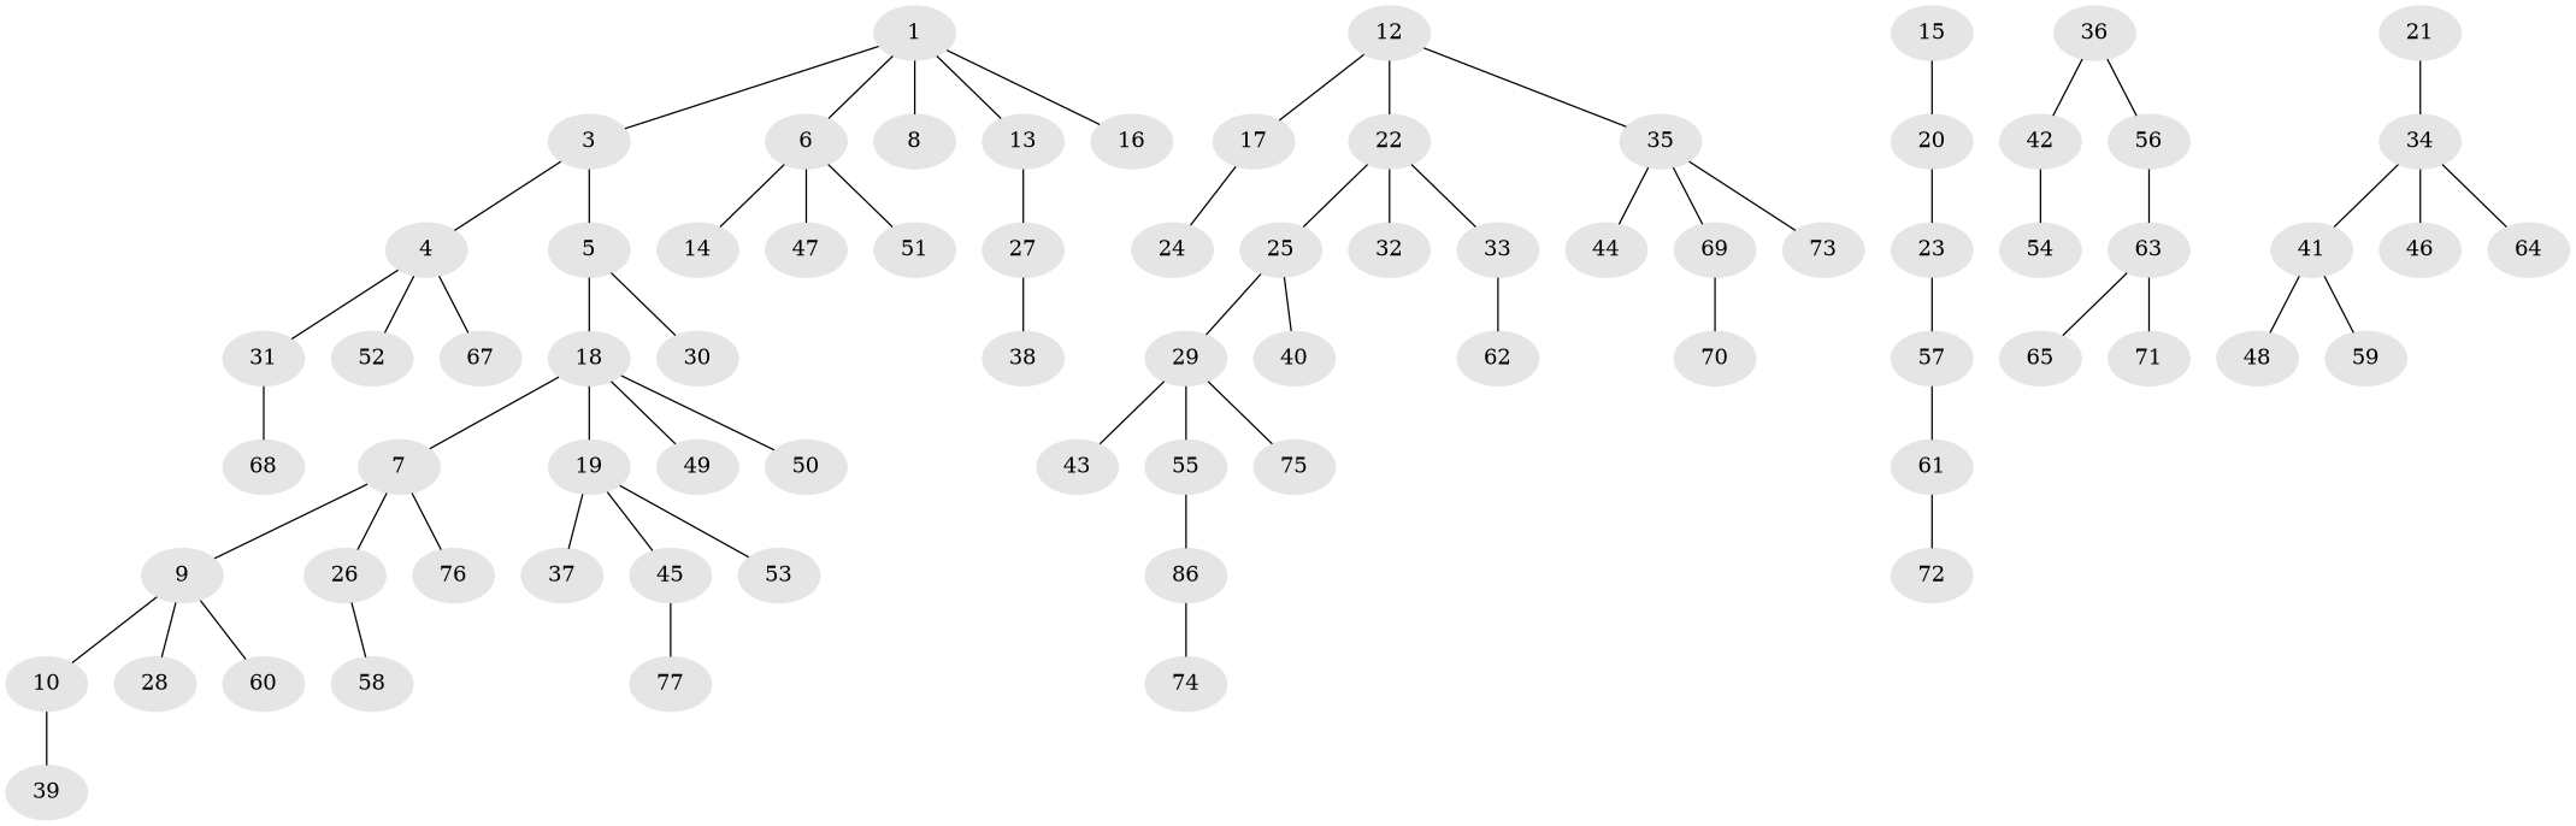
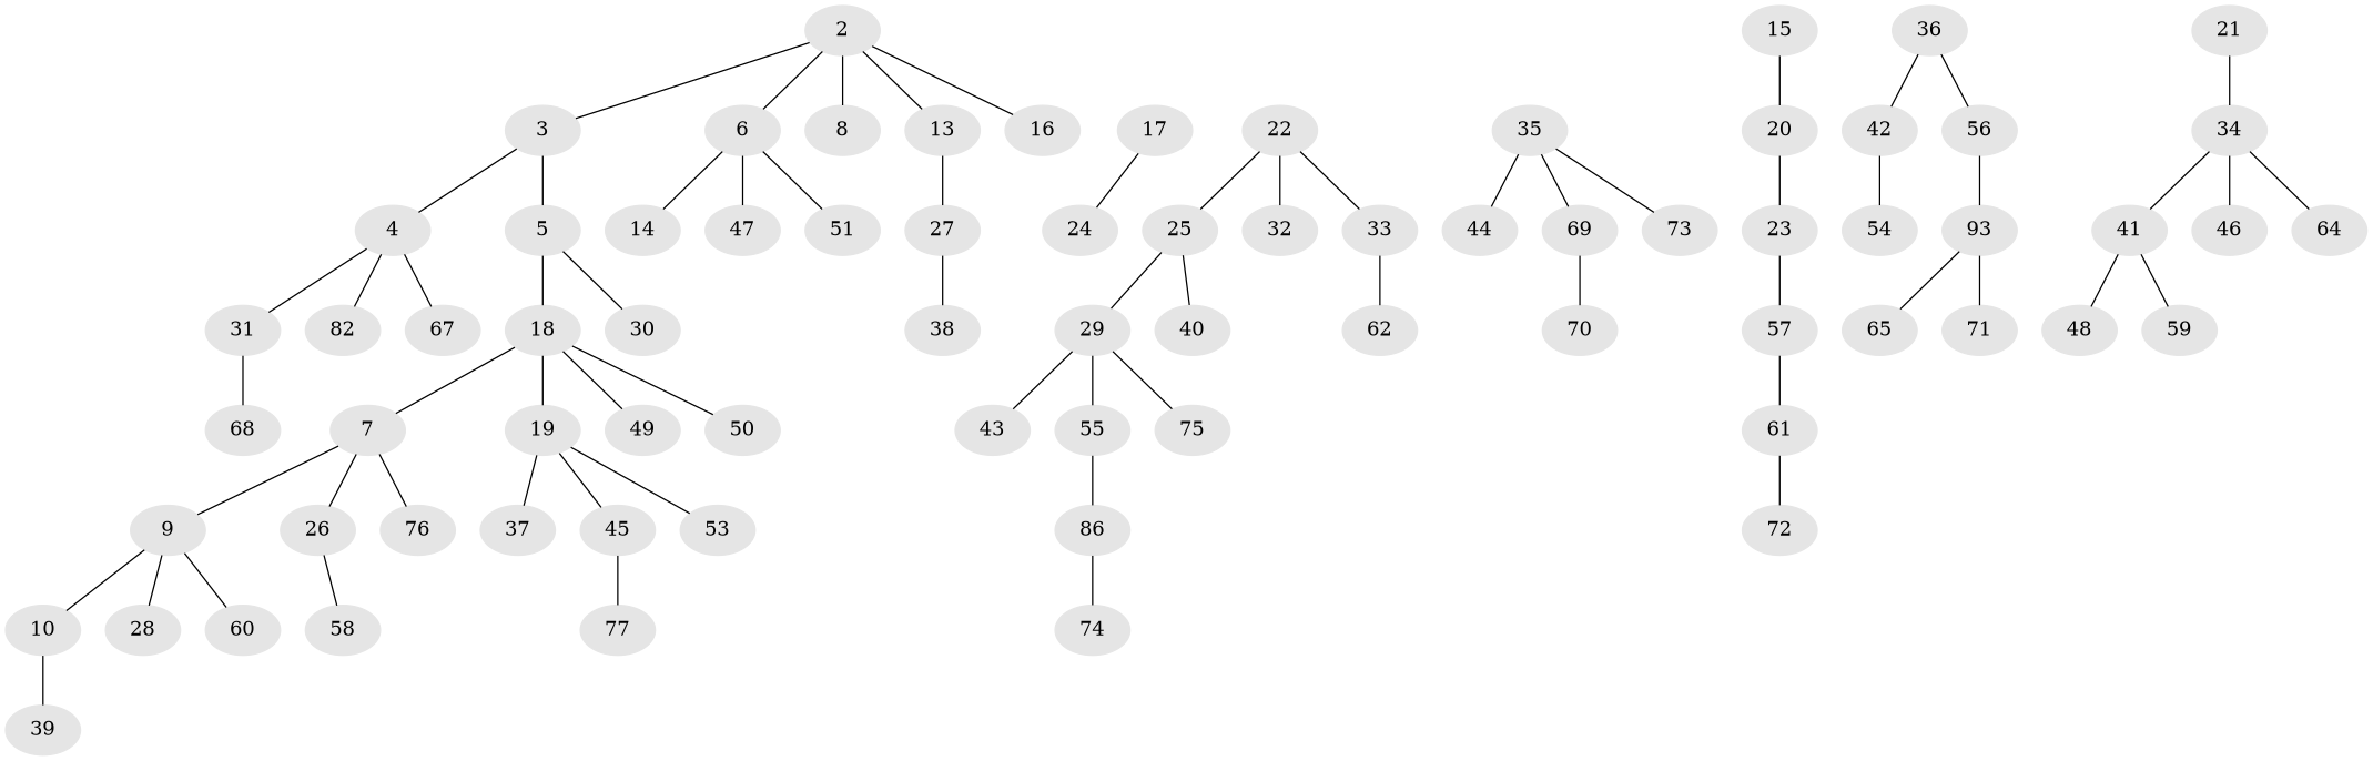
  graph {
    node [color=gray90 style=filled]
-   2 [label=1]
+   2
    3
    6
    8
    13
    16
-   12
    17
    22
    35
    4
    5
    14
    47
    51
    27
    31
-   52
+   52 [label=82]
    67
    18
    30
    68
    7
    9
    26
    76
    19
    49
    50
    10
    28
    60
    58
    39
    15
    20
    36
    42
    56
    24
    21
    34
    25
    32
    33
    44
    69
    73
    38
    23
    37
    45
    53
    77
    57
    41
    46
    64
    29
    40
    62
    61
    43
    55
    75
    n66 [label=86]
    48
    59
    70
    54
-   63
+   63 [label=93]
    74
    65
    71
    72
    2 -- 3
    2 -- 6
    2 -- 8
    2 -- 13
    2 -- 16
    3 -- 4
    3 -- 5
    6 -- 14
    6 -- 47
    6 -- 51
    13 -- 27
-   12 -- 17
-   12 -- 22
-   12 -- 35
    17 -- 24
    22 -- 25
    22 -- 32
    22 -- 33
    35 -- 44
    35 -- 69
    35 -- 73
    4 -- 31
    4 -- 52
    4 -- 67
    5 -- 18
    5 -- 30
    27 -- 38
    31 -- 68
    18 -- 7
    18 -- 19
    18 -- 49
    18 -- 50
    7 -- 9
    7 -- 26
    7 -- 76
    9 -- 10
    9 -- 28
    9 -- 60
    26 -- 58
    19 -- 37
    19 -- 45
    19 -- 53
    10 -- 39
    15 -- 20
    20 -- 23
    36 -- 42
    36 -- 56
    42 -- 54
    56 -- 63
    21 -- 34
    34 -- 41
    34 -- 46
    34 -- 64
    25 -- 29
    25 -- 40
    33 -- 62
    69 -- 70
    23 -- 57
    45 -- 77
    57 -- 61
    41 -- 48
    41 -- 59
    29 -- 43
    29 -- 55
    29 -- 75
    61 -- 72
    55 -- n66
    n66 -- 74
    63 -- 65
    63 -- 71
  }
